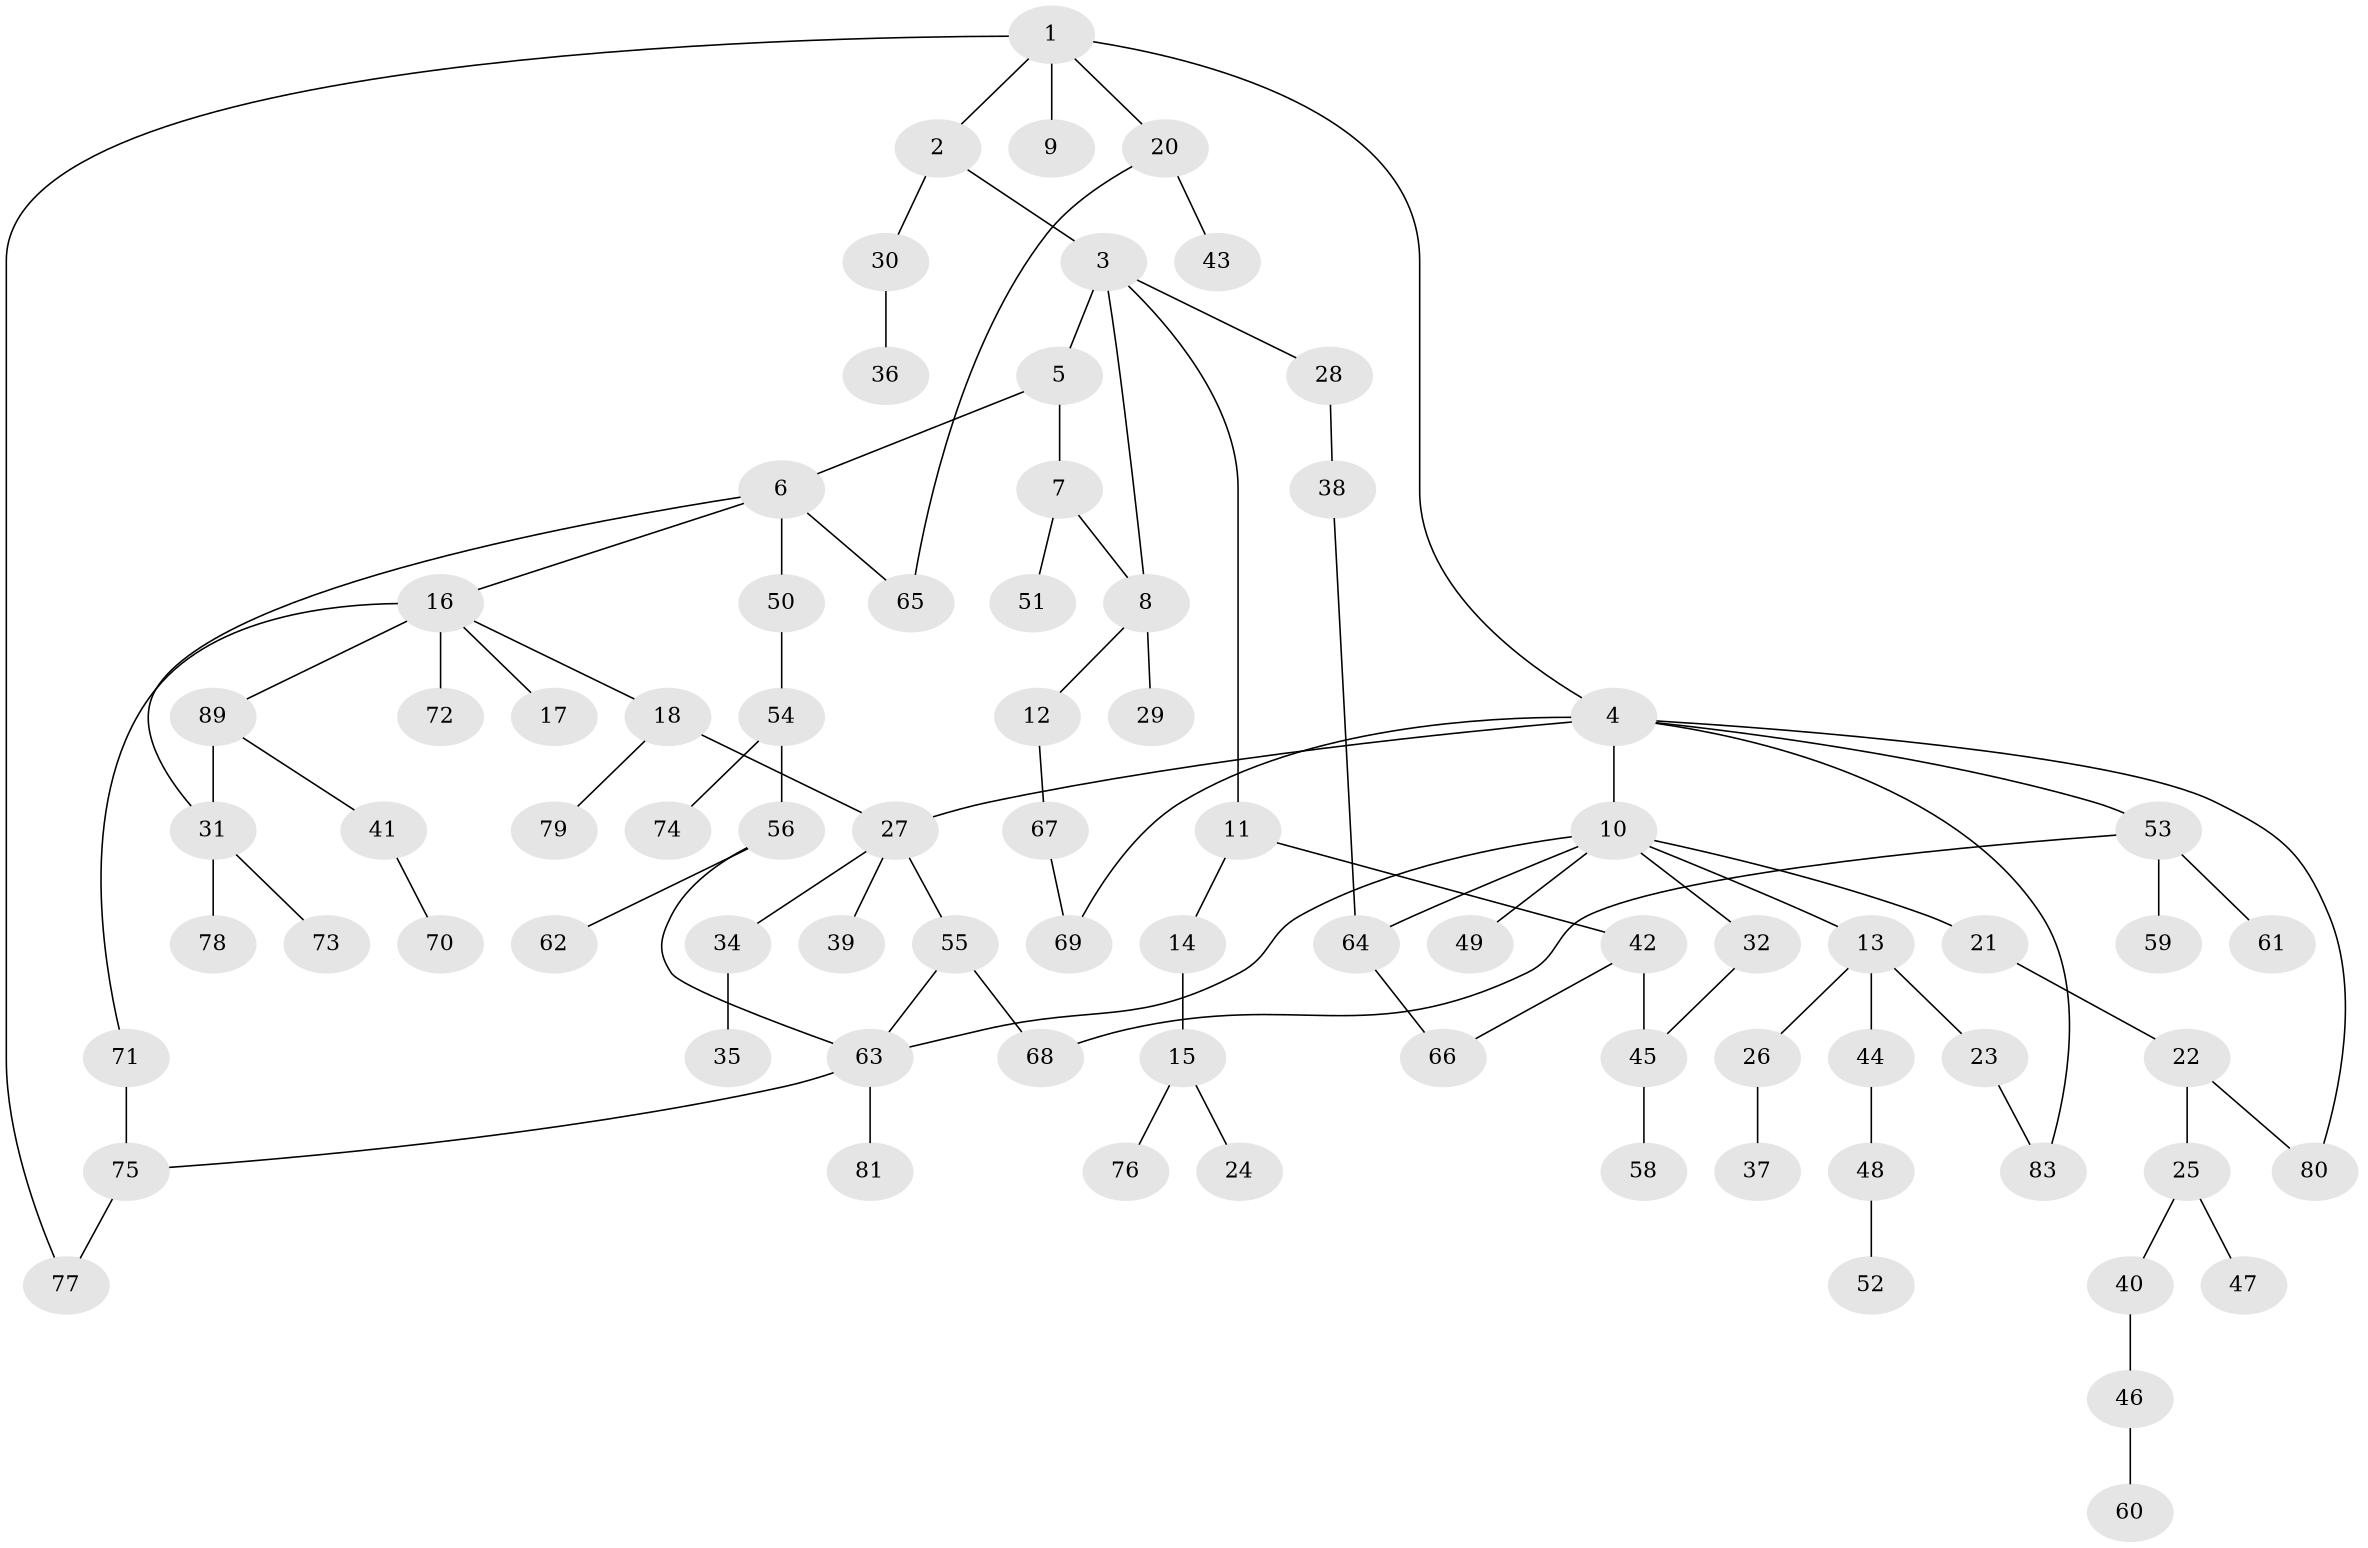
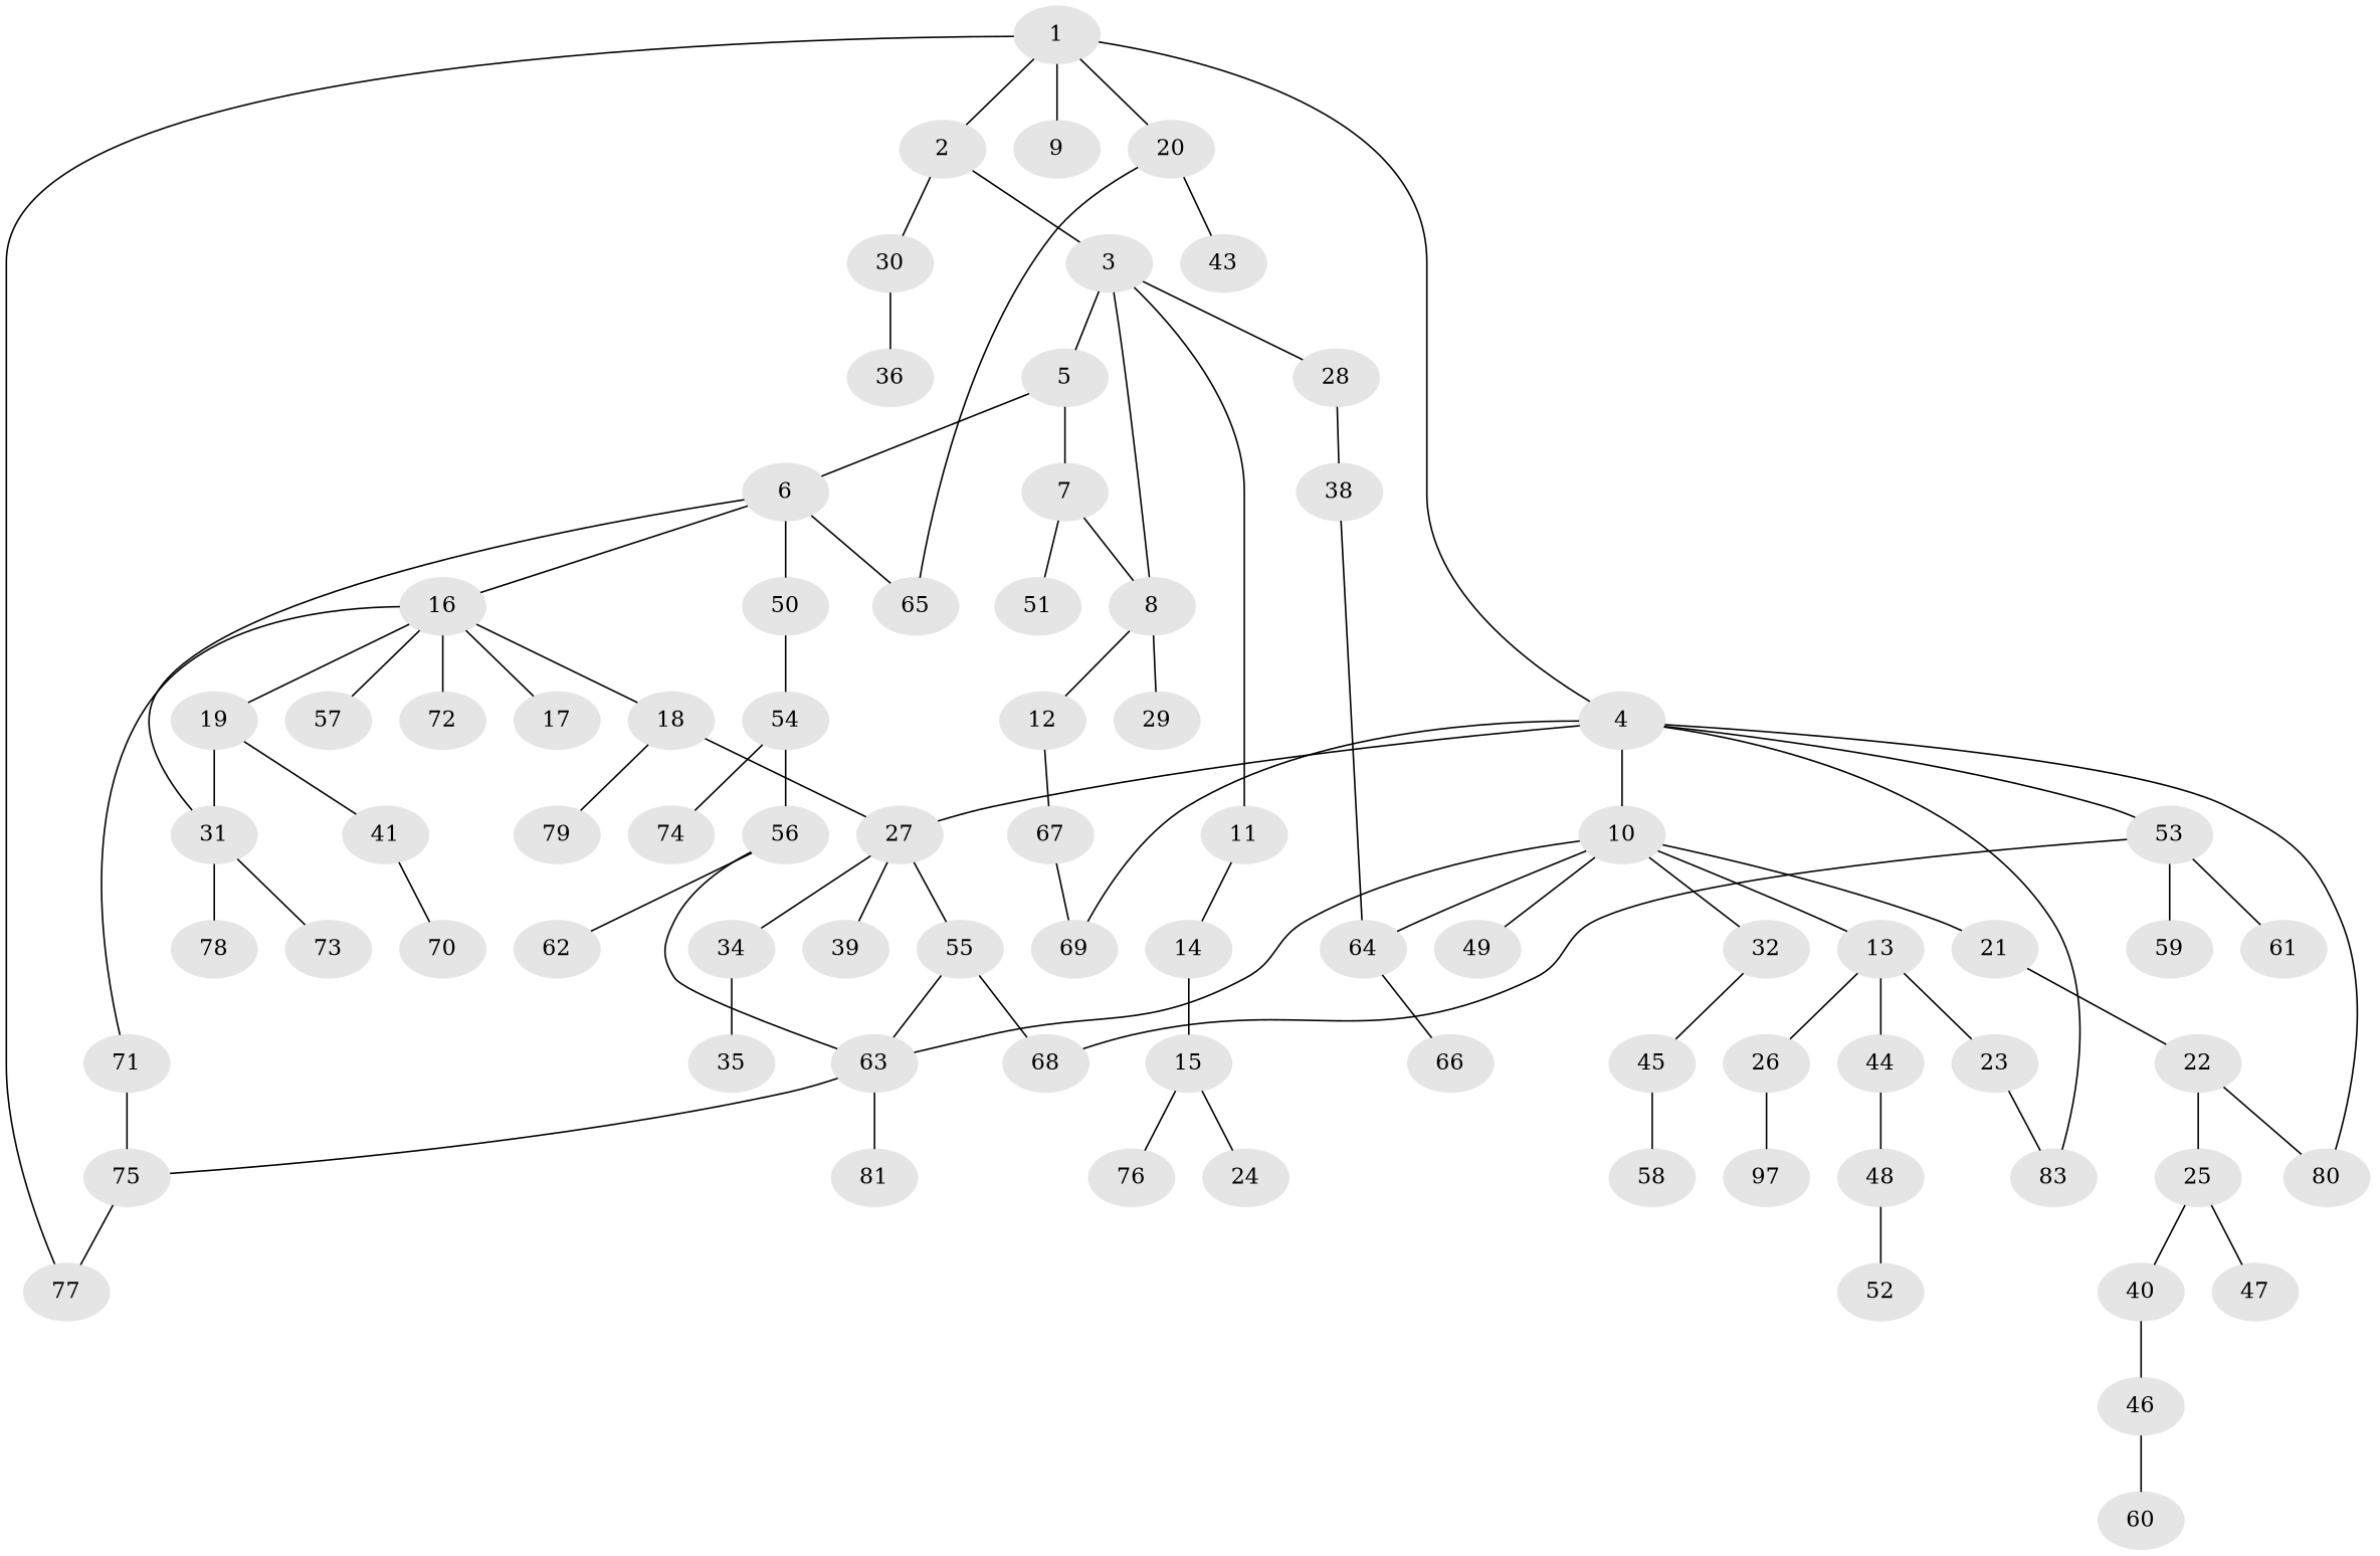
  graph {
    node [color=gray90 style=filled]
    1
    2
    4
    9
    20
    77
    3
    30
    10
    27
    n11 [label=83]
    53
    69
    80
    65
    43
    5
    8
    11
    28
    36
    6
    7
    12
    29
    14
-   42
    38
    13
    21
    32
    49
    63
    64
    34
    39
    55
    59
    61
    68
    16
    31
    50
    51
    17
    18
-   19 [label=89]
+   19
+   57
    71
    72
    73
    78
    54
    67
    23
    26
    44
    22
    45
    75
    81
    66
    15
-   37
+   37 [label=97]
    48
    24
    76
    79
    41
    70
    25
    40
    47
    46
    60
    35
    58
    52
    56
    74
    62
    1 -- 2
    1 -- 4
    1 -- 9
    1 -- 20
    1 -- 77
    2 -- 3
    2 -- 30
    4 -- 10
    4 -- 27
    4 -- n11
    4 -- 53
    4 -- 69
    4 -- 80
    20 -- 65
    20 -- 43
    3 -- 5
    3 -- 8
    3 -- 11
    3 -- 28
    30 -- 36
    10 -- 13
    10 -- 21
    10 -- 32
    10 -- 49
    10 -- 63
    10 -- 64
    27 -- 34
    27 -- 39
    27 -- 55
    53 -- 59
    53 -- 61
    53 -- 68
    5 -- 6
    5 -- 7
    8 -- 12
    8 -- 29
    11 -- 14
-   11 -- 42
    28 -- 38
    6 -- 65
    6 -- 16
    6 -- 31
    6 -- 50
    7 -- 8
    7 -- 51
    12 -- 67
    14 -- 15
-   42 -- 45
-   42 -- 66
    38 -- 64
    13 -- 23
    13 -- 26
    13 -- 44
    21 -- 22
    32 -- 45
    63 -- 75
    63 -- 81
    64 -- 66
    34 -- 35
    55 -- 63
    55 -- 68
    16 -- 17
    16 -- 18
    16 -- 19
+   16 -- 57
    16 -- 71
    16 -- 72
    31 -- 73
    31 -- 78
    50 -- 54
    18 -- 27
    18 -- 79
    19 -- 31
    19 -- 41
    71 -- 75
    54 -- 56
    54 -- 74
    67 -- 69
    23 -- n11
    26 -- 37
    44 -- 48
    22 -- 80
    22 -- 25
    45 -- 58
    75 -- 77
    15 -- 24
    15 -- 76
    48 -- 52
    41 -- 70
    25 -- 40
    25 -- 47
    40 -- 46
    46 -- 60
    56 -- 63
    56 -- 62
  }
